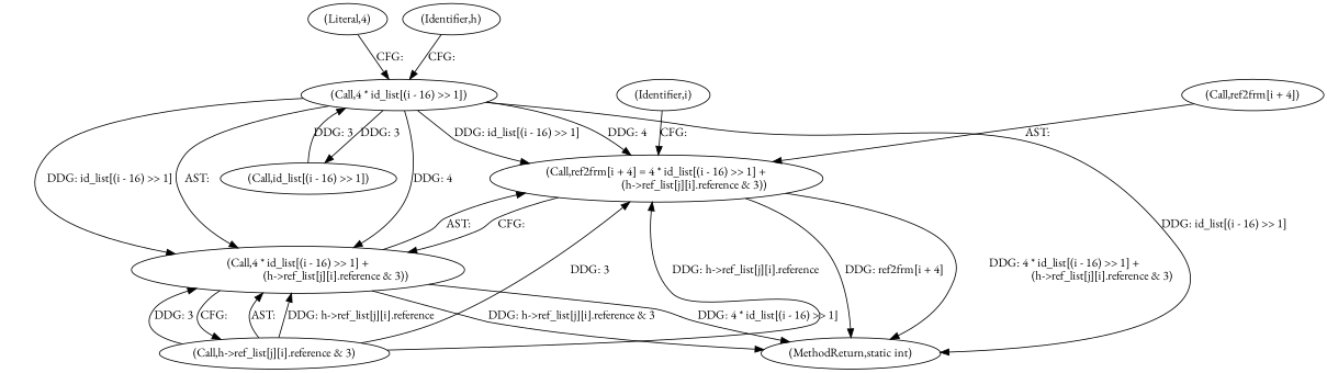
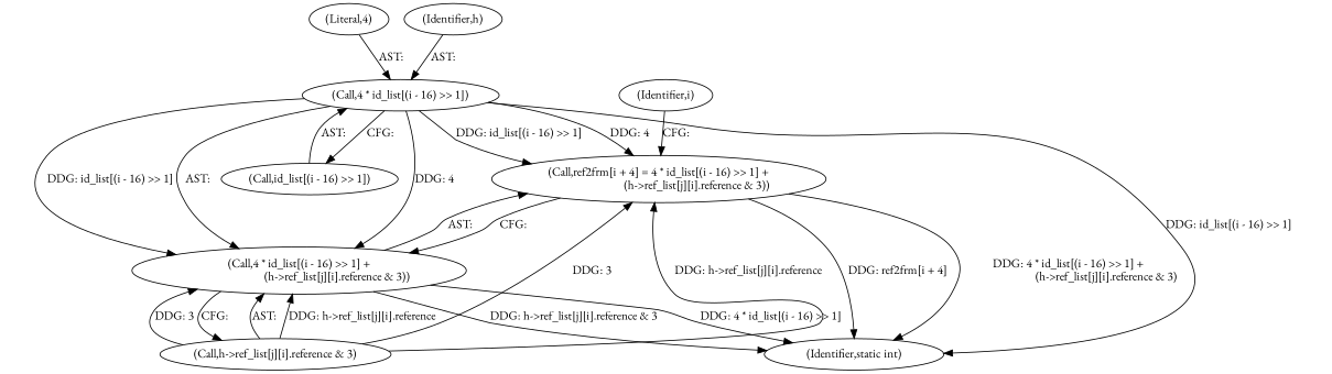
  digraph {
    fontname="EB Garamond"
    node [fontname="EB Garamond"]
    edge [fontname="EB Garamond"]
    n1 [label="(Call,4 * id_list[(i - 16) >> 1])"]
    n2 [label="(Call,ref2frm[i + 4] = 4 * id_list[(i - 16) >> 1] +\n                             (h->ref_list[j][i].reference & 3))"]
    n3 [label="(Call,4 * id_list[(i - 16) >> 1] +\n                             (h->ref_list[j][i].reference & 3))"]
    n4 [label="(Call,id_list[(i - 16) >> 1])"]
-   n5 [label="(MethodReturn,static int)"]
+   n5 [label="(Identifier,static int)"]
    n6 [label="(Call,h->ref_list[j][i].reference & 3)"]
    n7 [label="(Literal,4)"]
-   n8 [label="(Call,ref2frm[i + 4])"]
    n9 [label="(Identifier,h)"]
    n10 [label="(Identifier,i)"]
    n1 -> n2 [label="DDG: 4"]
    n1 -> n2 [label="DDG: id_list[(i - 16) >> 1]"]
    n1 -> n3 [label="AST: "]
    n1 -> n3 [label="DDG: 4"]
    n1 -> n3 [label="DDG: id_list[(i - 16) >> 1]"]
-   n1 -> n4 [label="DDG: 3"]
+   n1 -> n4 [label="CFG: "]
    n1 -> n5 [label="DDG: id_list[(i - 16) >> 1]"]
    n2 -> n3 [label="CFG: "]
    n2 -> n5 [label="DDG: ref2frm[i + 4]"]
    n2 -> n5 [label="DDG: 4 * id_list[(i - 16) >> 1] +\n                             (h->ref_list[j][i].reference & 3)"]
    n3 -> n2 [label="AST: "]
    n3 -> n5 [label="DDG: h->ref_list[j][i].reference & 3"]
    n3 -> n5 [label="DDG: 4 * id_list[(i - 16) >> 1]"]
    n3 -> n6 [label="CFG: "]
-   n4 -> n1 [label="DDG: 3"]
+   n4 -> n1 [label="AST: "]
    n6 -> n2 [label="DDG: h->ref_list[j][i].reference"]
    n6 -> n2 [label="DDG: 3"]
    n6 -> n3 [label="AST: "]
    n6 -> n3 [label="DDG: h->ref_list[j][i].reference"]
    n6 -> n3 [label="DDG: 3"]
-   n7 -> n1 [label="CFG: "]
-   n8 -> n2 [label="AST: "]
-   n9 -> n1 [label="CFG: "]
+   n7 -> n1 [label="AST: "]
+   n9 -> n1 [label="AST: "]
    n10 -> n2 [label="CFG: "]
  }
